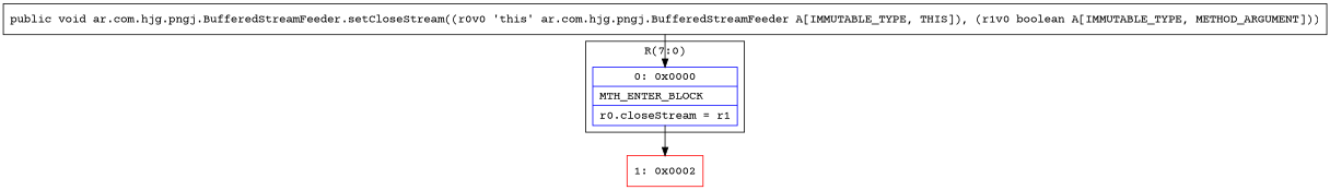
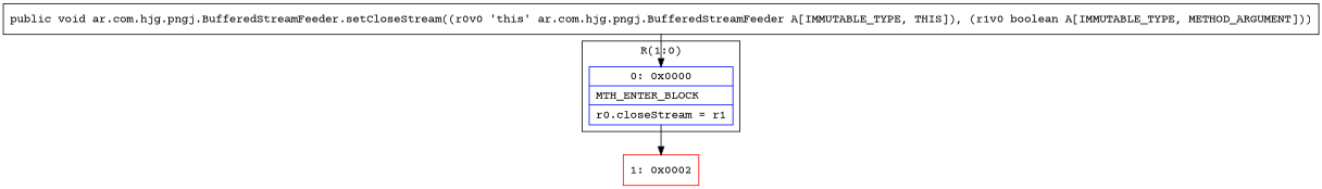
  digraph {
    fontname="Courier Prime"
    node [shape=record fontname="Courier Prime"]
    edge [fontname="Courier Prime"]
    n1 [color=blue label="{0\:\ 0x0000|MTH_ENTER_BLOCK\l|r0.closeStream = r1\l}"]
    n2 [color=red label="{1\:\ 0x0002}"]
    n3 [label="{public void ar.com.hjg.pngj.BufferedStreamFeeder.setCloseStream((r0v0 'this' ar.com.hjg.pngj.BufferedStreamFeeder A[IMMUTABLE_TYPE, THIS]), (r1v0 boolean A[IMMUTABLE_TYPE, METHOD_ARGUMENT])) }"]
    subgraph cluster_1 {
-     label="R(7:0)"
+     label="R(1:0)"
      n1
    }
    n1 -> n2
    n3 -> n1
  }
